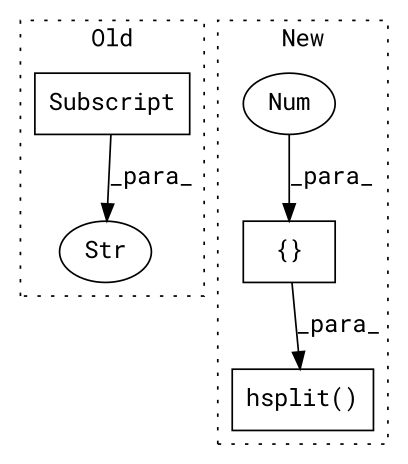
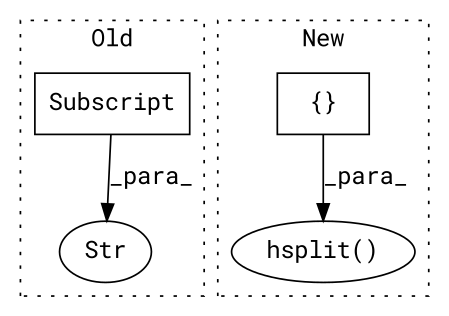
  digraph {
    fontname="Roboto Mono"
    node [fontname="Roboto Mono" shape=box]
    edge [fontname="Roboto Mono"]
    n1 [a=63 l="19,0" label=Subscript s="1673,0"]
    n2 [a=66 l=14 label=Str s=1677 shape=ellipse]
-   n3 [a=75 l="10,1" label="hsplit()" s="1676,1707"]
+   n3 [a=75 l="10,1" label="hsplit()" s="1676,1707" shape=ellipse]
    n4 [a=59 l="1,0" label="{}" s="1704,1706"]
-   n5 [a=76 l=1 label=Num s=1705 shape=ellipse]
    subgraph cluster_1 {
      label=Old
      style=dotted
      n1
      n2
    }
    subgraph cluster_2 {
      label=New
      style=dotted
      n3
      n4
-     n5
    }
    n1 -> n2 [label=_para_]
    n4 -> n3 [label=_para_]
-   n5 -> n4 [label=_para_]
  }
